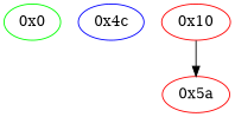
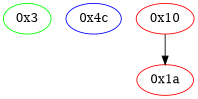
  strict digraph {
    node [color=red]
-   "0x0" [color=green]
+   "0x0" [color=green label="0x3"]
    "0x4c" [color=blue]
-   "0x1a" [label="0x5a"]
+   "0x1a"
    "0x10"
    "0x10" -> "0x1a"
  }
